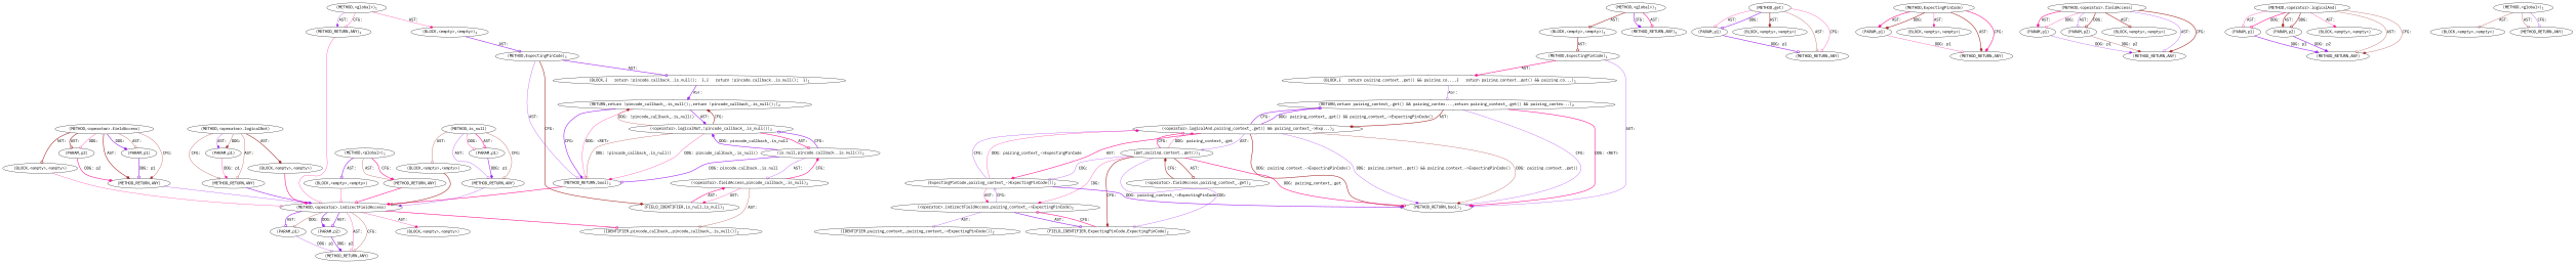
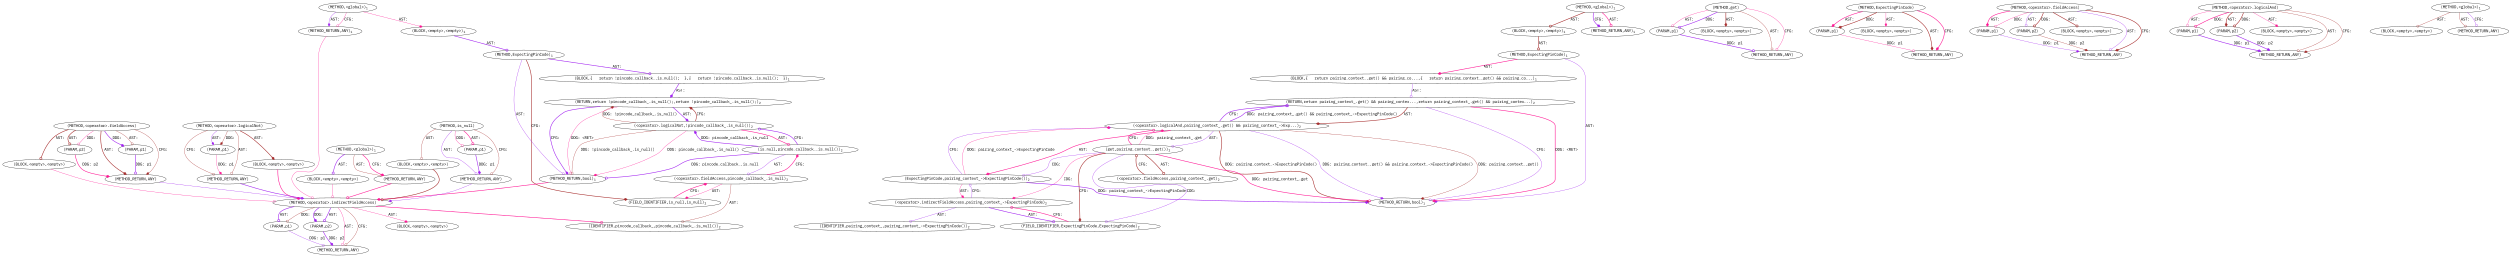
  digraph {
    fontname="IBM Plex Mono"
    node [fontname="IBM Plex Mono"]
    edge [arrowhead=odot color=purple fontname="IBM Plex Mono" style=bold]
    n1 [label=<(METHOD,&lt;global&gt;)<SUB>1</SUB>>]
    n2 [label=<(BLOCK,&lt;empty&gt;,&lt;empty&gt;)<SUB>1</SUB>>]
    n3 [label=<(METHOD_RETURN,ANY)<SUB>1</SUB>>]
    n4 [label=<(METHOD,ExpectingPinCode)<SUB>1</SUB>>]
    n5 [label=<(METHOD,&lt;operator&gt;.indirectFieldAccess)>]
    n6 [label=<(BLOCK,{   return !pincode_callback_.is_null();  },{   return !pincode_callback_.is_null();  })<SUB>1</SUB>>]
    n7 [label=<(FIELD_IDENTIFIER,is_null,is_null)<SUB>2</SUB>>]
    n8 [label=<(METHOD_RETURN,bool)<SUB>1</SUB>>]
    n9 [label=<(RETURN,return !pincode_callback_.is_null();,return !pincode_callback_.is_null();)<SUB>2</SUB>>]
    n10 [label=<(&lt;operator&gt;.fieldAccess,pincode_callback_.is_null)<SUB>2</SUB>>]
    n11 [label=<(&lt;operator&gt;.logicalNot,!pincode_callback_.is_null())<SUB>2</SUB>>]
    n12 [label=<(is_null,pincode_callback_.is_null())<SUB>2</SUB>>]
    n13 [label=<(IDENTIFIER,pincode_callback_,pincode_callback_.is_null())<SUB>2</SUB>>]
    n14 [label=<(PARAM,p1)>]
    n15 [label=<(PARAM,p2)>]
    n16 [label=<(BLOCK,&lt;empty&gt;,&lt;empty&gt;)>]
    n17 [label=<(METHOD_RETURN,ANY)>]
    n18 [label=<(METHOD,is_null)>]
    n19 [label=<(PARAM,p1)>]
    n20 [label=<(BLOCK,&lt;empty&gt;,&lt;empty&gt;)>]
    n21 [label=<(METHOD_RETURN,ANY)>]
    n22 [label=<(METHOD,&lt;operator&gt;.fieldAccess)>]
    n23 [label=<(PARAM,p1)>]
    n24 [label=<(PARAM,p2)>]
    n25 [label=<(BLOCK,&lt;empty&gt;,&lt;empty&gt;)>]
    n26 [label=<(METHOD_RETURN,ANY)>]
    n27 [label=<(METHOD,&lt;operator&gt;.logicalNot)>]
    n28 [label=<(PARAM,p1)>]
    n29 [label=<(BLOCK,&lt;empty&gt;,&lt;empty&gt;)>]
    n30 [label=<(METHOD_RETURN,ANY)>]
    n31 [label=<(METHOD,&lt;global&gt;)<SUB>1</SUB>>]
    n32 [label=<(BLOCK,&lt;empty&gt;,&lt;empty&gt;)>]
    n33 [label=<(METHOD_RETURN,ANY)>]
    n34 [label=<(METHOD,&lt;global&gt;)<SUB>1</SUB>>]
    n35 [label=<(BLOCK,&lt;empty&gt;,&lt;empty&gt;)<SUB>1</SUB>>]
    n36 [label=<(METHOD_RETURN,ANY)<SUB>1</SUB>>]
    n37 [label=<(METHOD,ExpectingPinCode)<SUB>1</SUB>>]
    n38 [label=<(BLOCK,{   return pairing_context_.get() &amp;&amp; pairing_co...,{   return pairing_context_.get() &amp;&amp; pairing_co...)<SUB>1</SUB>>]
    n39 [label=<(METHOD_RETURN,bool)<SUB>1</SUB>>]
    n40 [label=<(RETURN,return pairing_context_.get() &amp;&amp; pairing_contex...,return pairing_context_.get() &amp;&amp; pairing_contex...)<SUB>2</SUB>>]
    n41 [label=<(&lt;operator&gt;.logicalAnd,pairing_context_.get() &amp;&amp; pairing_context_-&gt;Exp...)<SUB>2</SUB>>]
    n42 [label=<(get,pairing_context_.get())<SUB>2</SUB>>]
    n43 [label=<(ExpectingPinCode,pairing_context_-&gt;ExpectingPinCode())<SUB>2</SUB>>]
    n44 [label=<(&lt;operator&gt;.fieldAccess,pairing_context_.get)<SUB>2</SUB>>]
    n45 [label=<(&lt;operator&gt;.indirectFieldAccess,pairing_context_-&gt;ExpectingPinCode)<SUB>2</SUB>>]
    n46 [label=<(FIELD_IDENTIFIER,ExpectingPinCode,ExpectingPinCode)<SUB>2</SUB>>]
    n47 [label=<(IDENTIFIER,pairing_context_,pairing_context_-&gt;ExpectingPinCode())<SUB>2</SUB>>]
    n48 [label=<(METHOD,get)>]
    n49 [label=<(PARAM,p1)>]
    n50 [label=<(BLOCK,&lt;empty&gt;,&lt;empty&gt;)>]
    n51 [label=<(METHOD_RETURN,ANY)>]
    n52 [label=<(METHOD,ExpectingPinCode)>]
    n53 [label=<(PARAM,p1)>]
    n54 [label=<(BLOCK,&lt;empty&gt;,&lt;empty&gt;)>]
    n55 [label=<(METHOD_RETURN,ANY)>]
    n56 [label=<(METHOD,&lt;operator&gt;.fieldAccess)>]
    n57 [label=<(PARAM,p1)>]
    n58 [label=<(PARAM,p2)>]
    n59 [label=<(BLOCK,&lt;empty&gt;,&lt;empty&gt;)>]
    n60 [label=<(METHOD_RETURN,ANY)>]
    n61 [label=<(METHOD,&lt;operator&gt;.logicalAnd)>]
    n62 [label=<(PARAM,p1)>]
    n63 [label=<(PARAM,p2)>]
    n64 [label=<(BLOCK,&lt;empty&gt;,&lt;empty&gt;)>]
    n65 [label=<(METHOD_RETURN,ANY)>]
    n66 [label=<(METHOD,&lt;global&gt;)<SUB>1</SUB>>]
    n67 [label=<(BLOCK,&lt;empty&gt;,&lt;empty&gt;)>]
    n68 [label=<(METHOD_RETURN,ANY)>]
    n1 -> n2 [arrowhead=diamond color=deeppink label="AST: " style=solid]
    n1 -> n3 [arrowhead=diamond label="AST: " style=solid]
    n1 -> n3 [color=deeppink label="CFG: " style=solid]
    n2 -> n4 [label="AST: "]
    n3 -> n5 [color=deeppink style=solid]
    n4 -> n6 [label="AST: "]
    n4 -> n7 [arrowhead=diamond color=brown label="CFG: "]
    n4 -> n8 [label="AST: " style=solid]
    n5 -> n13 [color=deeppink]
    n5 -> n14 [label="AST: "]
    n5 -> n14 [color=brown label="DDG: " style=solid]
    n5 -> n15 [label="AST: "]
    n5 -> n15 [arrowhead=diamond label="DDG: "]
    n5 -> n16 [arrowhead=diamond color=deeppink label="AST: " style=solid]
    n5 -> n17 [color=deeppink label="AST: " style=solid]
    n5 -> n17 [color=brown label="CFG: " style=solid]
    n6 -> n9 [arrowhead=diamond label="AST: "]
-   n7 -> n10 [arrowhead=diamond color=deeppink label="AST: "]
+   n7 -> n10 [arrowhead=diamond color=deeppink label="CFG: "]
    n8 -> n5 [arrowhead=diamond color=deeppink]
    n9 -> n8 [arrowhead=diamond label="CFG: "]
    n9 -> n8 [color=deeppink label="DDG: &lt;RET&gt;" style=solid]
    n9 -> n11 [arrowhead=diamond label="AST: "]
    n10 -> n7 [arrowhead=diamond color=deeppink label="AST: " style=solid]
    n10 -> n12 [arrowhead=diamond color=deeppink label="CFG: "]
    n10 -> n13 [color=brown label="AST: " style=solid]
    n11 -> n8 [arrowhead=diamond color=deeppink label="DDG: pincode_callback_.is_null()" style=solid]
    n11 -> n8 [color=brown label="DDG: !pincode_callback_.is_null()" style=solid]
    n11 -> n9 [arrowhead=diamond color=brown label="CFG: "]
    n11 -> n9 [arrowhead=diamond color=brown label="DDG: !pincode_callback_.is_null()" style=solid]
    n11 -> n12 [color=deeppink label="AST: "]
    n12 -> n8 [label="DDG: pincode_callback_.is_null"]
    n12 -> n10 [label="AST: " style=solid]
    n12 -> n11 [label="CFG: "]
    n12 -> n11 [arrowhead=diamond label="DDG: pincode_callback_.is_null"]
    n14 -> n17 [label="DDG: p1" style=solid]
    n15 -> n17 [arrowhead=diamond label="DDG: p2"]
    n18 -> n19 [color=deeppink label="AST: "]
    n18 -> n19 [color=deeppink label="DDG: " style=solid]
    n18 -> n20 [color=brown label="AST: " style=solid]
    n18 -> n21 [label="AST: " style=solid]
    n18 -> n21 [color=brown label="CFG: " style=solid]
    n19 -> n21 [arrowhead=diamond label="DDG: p1"]
    n20 -> n5 [color=brown]
    n21 -> n5 [arrowhead=diamond style=solid]
    n22 -> n23 [color=brown label="AST: " style=solid]
    n22 -> n23 [arrowhead=diamond label="DDG: "]
    n22 -> n24 [color=brown label="AST: "]
    n22 -> n24 [color=deeppink label="DDG: " style=solid]
    n22 -> n25 [color=brown label="AST: "]
    n22 -> n26 [arrowhead=diamond color=brown label="AST: "]
    n22 -> n26 [arrowhead=diamond color=brown label="CFG: " style=solid]
    n23 -> n26 [label="DDG: p1"]
    n24 -> n26 [arrowhead=diamond color=deeppink label="DDG: p2"]
    n25 -> n5 [color=deeppink style=solid]
    n26 -> n5 [style=solid]
    n27 -> n28 [arrowhead=diamond label="AST: " style=solid]
    n27 -> n28 [arrowhead=diamond color=brown label="DDG: " style=solid]
    n27 -> n29 [arrowhead=diamond color=brown label="AST: "]
    n27 -> n30 [color=brown label="AST: " style=solid]
    n27 -> n30 [color=brown label="CFG: " style=solid]
    n28 -> n30 [arrowhead=diamond color=deeppink label="DDG: p1" style=solid]
    n29 -> n5 [arrowhead=diamond color=deeppink]
    n30 -> n5 [arrowhead=diamond]
    n31 -> n32 [label="AST: "]
    n31 -> n33 [color=brown label="AST: " style=solid]
    n31 -> n33 [arrowhead=diamond color=deeppink label="CFG: "]
    n32 -> n5 [color=deeppink style=solid]
    n33 -> n5 [color=deeppink]
    n34 -> n35 [color=brown label="AST: "]
    n34 -> n36 [color=deeppink label="AST: "]
    n34 -> n36 [arrowhead=diamond label="CFG: "]
    n35 -> n37 [color=brown label="AST: "]
    n37 -> n38 [arrowhead=diamond color=deeppink label="AST: "]
    n37 -> n39 [arrowhead=diamond label="AST: " style=solid]
    n38 -> n40 [label="AST: " style=solid]
    n40 -> n39 [label="CFG: " style=solid]
    n40 -> n39 [arrowhead=diamond color=deeppink label="DDG: &lt;RET&gt;"]
    n40 -> n41 [arrowhead=diamond color=brown label="AST: "]
    n41 -> n39 [arrowhead=diamond color=brown label="DDG: pairing_context_.get()" style=solid]
    n41 -> n39 [arrowhead=diamond color=brown label="DDG: pairing_context_-&gt;ExpectingPinCode()"]
    n41 -> n39 [arrowhead=diamond label="DDG: pairing_context_.get() &amp;&amp; pairing_context_-&gt;ExpectingPinCode()" style=solid]
    n41 -> n40 [label="CFG: "]
    n41 -> n40 [label="DDG: pairing_context_.get() &amp;&amp; pairing_context_-&gt;ExpectingPinCode()"]
    n41 -> n42 [label="AST: " style=solid]
    n41 -> n43 [arrowhead=diamond color=deeppink label="AST: "]
    n42 -> n39 [color=deeppink label="DDG: pairing_context_.get"]
    n42 -> n41 [color=deeppink label="CFG: "]
    n42 -> n41 [arrowhead=diamond color=deeppink label="DDG: pairing_context_.get" style=solid]
    n42 -> n43 [label="CDG: " style=solid]
    n42 -> n44 [color=brown label="AST: "]
    n42 -> n45 [arrowhead=diamond color=deeppink label="CDG: " style=solid]
    n42 -> n46 [arrowhead=diamond color=brown label="CFG: "]
    n42 -> n46 [label="CDG: " style=solid]
    n43 -> n39 [arrowhead=diamond label="DDG: pairing_context_-&gt;ExpectingPinCode"]
    n43 -> n41 [arrowhead=diamond label="CFG: " style=solid]
    n43 -> n41 [arrowhead=diamond color=deeppink label="DDG: pairing_context_-&gt;ExpectingPinCode" style=solid]
    n43 -> n45 [arrowhead=diamond color=deeppink label="AST: " style=solid]
-   n44 -> n42 [arrowhead=diamond color=brown label="CFG: "]
+   n44 -> n42 [color=brown label="CFG: "]
    n45 -> n43 [label="CFG: " style=solid]
    n45 -> n46 [label="AST: "]
    n45 -> n47 [label="AST: " style=solid]
    n46 -> n45 [color=deeppink label="CFG: "]
    n48 -> n49 [color=deeppink label="AST: " style=solid]
    n48 -> n49 [label="DDG: "]
    n48 -> n50 [arrowhead=diamond color=brown label="AST: "]
    n48 -> n51 [color=brown label="AST: " style=solid]
    n48 -> n51 [color=deeppink label="CFG: " style=solid]
    n49 -> n51 [label="DDG: p1"]
    n52 -> n53 [arrowhead=diamond color=deeppink label="AST: "]
    n52 -> n53 [arrowhead=diamond color=brown label="DDG: "]
    n52 -> n54 [arrowhead=diamond color=deeppink label="AST: " style=solid]
    n52 -> n55 [arrowhead=diamond color=brown label="AST: "]
    n52 -> n55 [arrowhead=diamond color=deeppink label="CFG: "]
    n53 -> n55 [color=deeppink label="DDG: p1" style=solid]
    n56 -> n57 [arrowhead=diamond color=deeppink label="AST: "]
    n56 -> n57 [color=deeppink label="DDG: " style=solid]
    n56 -> n58 [label="AST: " style=solid]
    n56 -> n58 [color=brown label="DDG: "]
    n56 -> n59 [color=brown label="AST: "]
    n56 -> n60 [label="AST: " style=solid]
    n56 -> n60 [arrowhead=diamond color=brown label="CFG: "]
    n57 -> n60 [arrowhead=diamond label="DDG: p1" style=solid]
    n58 -> n60 [arrowhead=diamond color=brown label="DDG: p2" style=solid]
    n61 -> n62 [color=deeppink label="AST: " style=solid]
    n61 -> n62 [color=deeppink label="DDG: "]
    n61 -> n63 [arrowhead=diamond color=brown label="AST: "]
    n61 -> n63 [color=brown label="DDG: "]
    n61 -> n64 [arrowhead=diamond color=deeppink label="AST: " style=solid]
    n61 -> n65 [color=brown label="AST: " style=solid]
    n61 -> n65 [arrowhead=diamond color=brown label="CFG: " style=solid]
    n62 -> n65 [arrowhead=diamond label="DDG: p1"]
    n63 -> n65 [arrowhead=diamond label="DDG: p2"]
    n66 -> n67 [color=brown label="AST: " style=solid]
    n66 -> n68 [color=brown label="AST: " style=solid]
    n66 -> n68 [label="CFG: " style=solid]
  }
